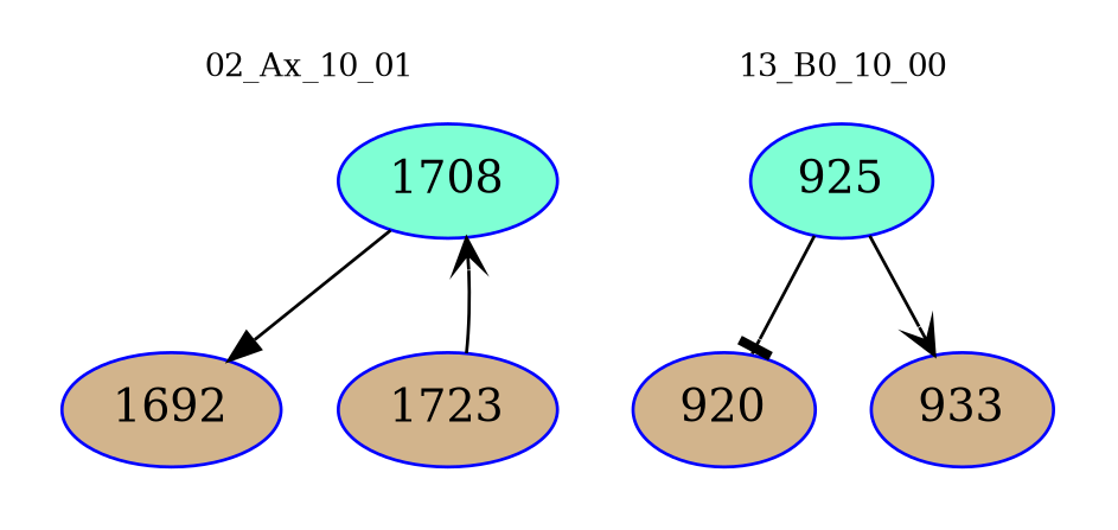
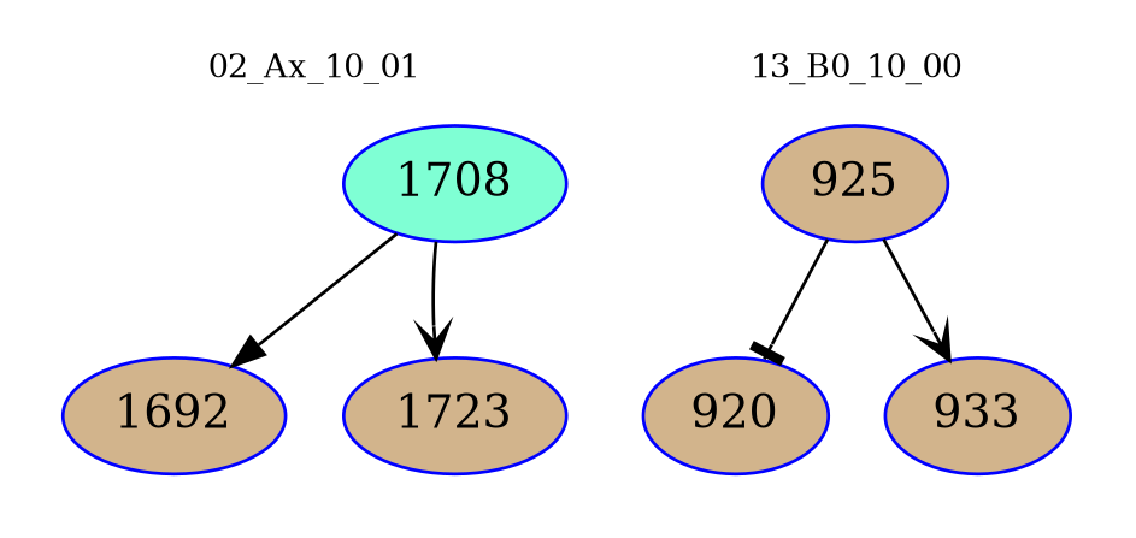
  digraph {
    node [color=blue fillcolor=tan style=filled]
    edge [arrowhead=vee color=black]
    n1 [fillcolor=aquamarine label=1708]
    n2 [label=1692]
    n3 [label=1723]
-   n4 [fillcolor=aquamarine label=925]
+   n4 [label=925]
    n5 [label=920]
    n6 [label=933]
    subgraph cluster_1 {
      color=white
      fontsize=10
      label="02_Ax_10_01"
      n1
      n2
      n3
    }
    subgraph cluster_2 {
      color=white
      fontsize=10
      label="13_B0_10_00"
      n4
      n5
      n6
    }
    n1 -> n2 [arrowhead=normal]
-   n3 -> n1
+   n1 -> n3
    n4 -> n5 [arrowhead=tee]
    n4 -> n6
  }
